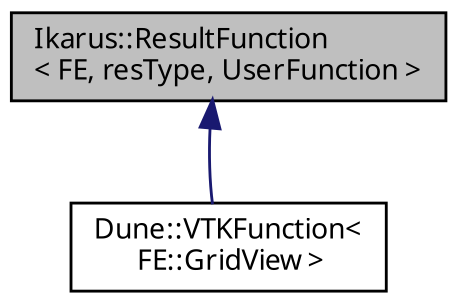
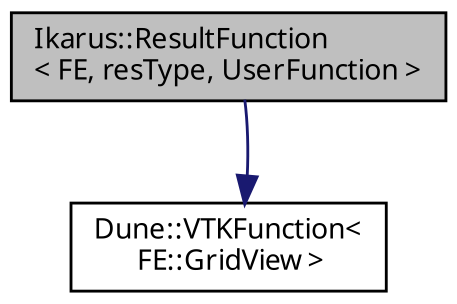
  digraph {
    fontname="Noto Sans"
    node [color=black fontname="Noto Sans" fontsize=10 shape=record style=filled]
    n1 [fillcolor=grey75 fontcolor=black height=0.2 label="Ikarus::ResultFunction\l\< FE, resType, UserFunction \>" width=0.4]
    n2 [fillcolor=white height=0.2 label="Dune::VTKFunction\<\l FE::GridView \>" width=0.4]
-   n1 -> n2 [color=midnightblue dir=back fontname="Noto Sans" fontsize=10 labelfontname=Helvetica labelfontsize=10 style=solid]
+   n2 -> n1 [color=midnightblue dir=back fontname="Noto Sans" fontsize=10 labelfontname=Helvetica labelfontsize=10 style=solid]
  }
